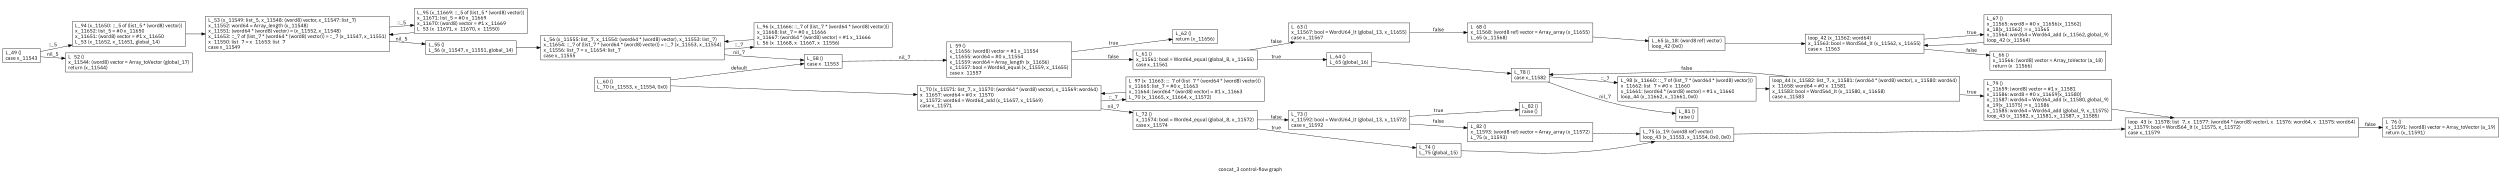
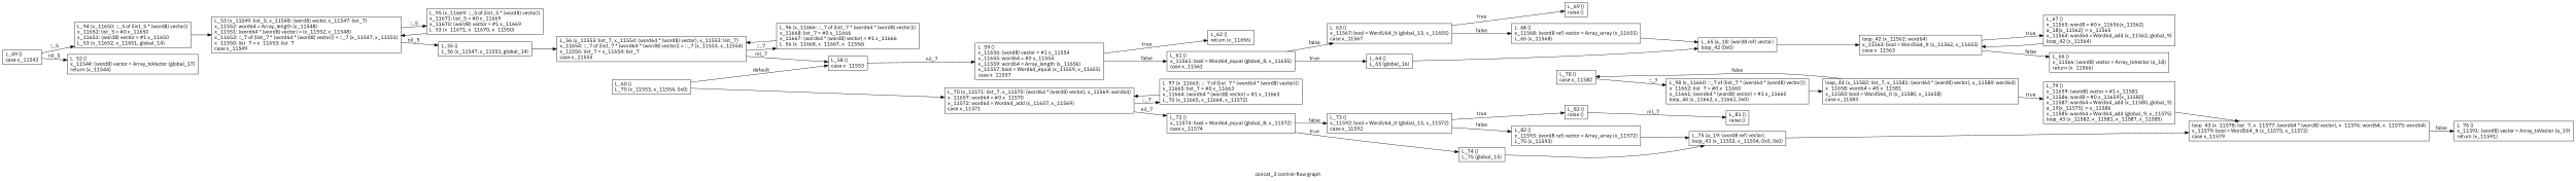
  digraph {
    fontname="IBM Plex Sans"
    label="concat_3 control-flow graph"
    rankdir=LR
    node [fontcolor=Black fontname="IBM Plex Sans" shape=box]
    edge [fontname="IBM Plex Sans" style=solid]
    n1 [label="L_49 ()\lcase x_11543\l"]
    n2 [label="L_94 (x_11650: ::_5 of (list_5 * (word8) vector))\lx_11652: list_5 = #0 x_11650\lx_11651: (word8) vector = #1 x_11650\lL_53 (x_11652, x_11651, global_14)\l"]
    n3 [label="L_52 ()\lx_11544: (word8) vector = Array_toVector (global_17)\lreturn (x_11544)\l"]
    n4 [label="L_53 (x_11549: list_5, x_11548: (word8) vector, x_11547: list_7)\lx_11552: word64 = Array_length (x_11548)\lx_11551: (word64 * (word8) vector) = (x_11552, x_11548)\lx_11653: ::_7 of (list_7 * (word64 * (word8) vector)) = ::_7 (x_11547, x_11551)\lx_11550: list_7 = x_11653: list_7\lcase x_11549\l"]
    n5 [label="L_82 ()\lx_11593: (word8 ref) vector = Array_array (x_11572)\lL_75 (x_11593)\l"]
    n6 [label="L_75 (a_19: (word8 ref) vector)\lloop_43 (x_11553, x_11554, 0x0, 0x0)\l"]
    n7 [label="loop_43 (x_11578: list_7, x_11577: (word64 * (word8) vector), x_11576: word64, x_11575: word64)\lx_11579: bool = WordS64_lt (x_11575, x_11572)\lcase x_11579\l"]
    n8 [label="L_76 ()\lx_11591: (word8) vector = Array_toVector (a_19)\lreturn (x_11591)\l"]
    n9 [label="L_82 ()\lraise ()\l"]
    n10 [label="L_98 (x_11660: ::_7 of (list_7 * (word64 * (word8) vector)))\lx_11662: list_7 = #0 x_11660\lx_11661: (word64 * (word8) vector) = #1 x_11660\lloop_44 (x_11662, x_11661, 0x0)\l"]
    n11 [label="loop_44 (x_11582: list_7, x_11581: (word64 * (word8) vector), x_11580: word64)\lx_11658: word64 = #0 x_11581\lx_11583: bool = WordS64_lt (x_11580, x_11658)\lcase x_11583\l"]
    n12 [label="L_78 ()\lcase x_11582\l"]
    n13 [label="L_79 ()\lx_11659: (word8) vector = #1 x_11581\lx_11586: word8 = #0 x_11659[x_11580]\lx_11587: word64 = Word64_add (x_11580, global_9)\la_19[x_11575] := x_11586\lx_11585: word64 = Word64_add (global_9, x_11575)\lloop_43 (x_11582, x_11581, x_11587, x_11585)\l"]
    n14 [label="L_81 ()\lraise ()\l"]
    n15 [label="L_73 ()\lx_11592: bool = WordU64_lt (global_13, x_11572)\lcase x_11592\l"]
    n16 [label="L_74 ()\lL_75 (global_15)\l"]
    n17 [label="L_97 (x_11663: ::_7 of (list_7 * (word64 * (word8) vector)))\lx_11665: list_7 = #0 x_11663\lx_11664: (word64 * (word8) vector) = #1 x_11663\lL_70 (x_11665, x_11664, x_11572)\l"]
    n18 [label="L_70 (x_11571: list_7, x_11570: (word64 * (word8) vector), x_11569: word64)\lx_11657: word64 = #0 x_11570\lx_11572: word64 = Word64_add (x_11657, x_11569)\lcase x_11571\l"]
    n19 [label="L_72 ()\lx_11574: bool = Word64_equal (global_8, x_11572)\lcase x_11574\l"]
    n20 [label="L_68 ()\lx_11568: (word8 ref) vector = Array_array (x_11655)\lL_65 (x_11568)\l"]
    n21 [label="L_65 (a_18: (word8 ref) vector)\lloop_42 (0x0)\l"]
    n22 [label="loop_42 (x_11562: word64)\lx_11563: bool = WordS64_lt (x_11562, x_11655)\lcase x_11563\l"]
    n23 [label="L_66 ()\lx_11566: (word8) vector = Array_toVector (a_18)\lreturn (x_11566)\l"]
    n24 [label="L_67 ()\lx_11565: word8 = #0 x_11656[x_11562]\la_18[x_11562] := x_11565\lx_11564: word64 = Word64_add (x_11562, global_9)\lloop_42 (x_11564)\l"]
+   n25 [label="L_69 ()\lraise ()\l"]
    n26 [label="L_63 ()\lx_11567: bool = WordU64_lt (global_13, x_11655)\lcase x_11567\l"]
    n27 [label="L_64 ()\lL_65 (global_16)\l"]
    n28 [label="L_61 ()\lx_11561: bool = Word64_equal (global_8, x_11655)\lcase x_11561\l"]
    n29 [label="L_62 ()\lreturn (x_11656)\l"]
    n30 [label="L_60 ()\lL_70 (x_11553, x_11554, 0x0)\l"]
    n31 [label="L_58 ()\lcase x_11553\l"]
    n32 [label="L_59 ()\lx_11656: (word8) vector = #1 x_11554\lx_11655: word64 = #0 x_11554\lx_11559: word64 = Array_length (x_11656)\lx_11557: bool = Word64_equal (x_11559, x_11655)\lcase x_11557\l"]
    n33 [label="L_96 (x_11666: ::_7 of (list_7 * (word64 * (word8) vector)))\lx_11668: list_7 = #0 x_11666\lx_11667: (word64 * (word8) vector) = #1 x_11666\lL_56 (x_11668, x_11667, x_11556)\l"]
    n34 [label="L_56 (x_11555: list_7, x_11554: (word64 * (word8) vector), x_11553: list_7)\lx_11654: ::_7 of (list_7 * (word64 * (word8) vector)) = ::_7 (x_11553, x_11554)\lx_11556: list_7 = x_11654: list_7\lcase x_11555\l"]
    n35 [label="L_95 (x_11669: ::_5 of (list_5 * (word8) vector))\lx_11671: list_5 = #0 x_11669\lx_11670: (word8) vector = #1 x_11669\lL_53 (x_11671, x_11670, x_11550)\l"]
    n36 [label="L_55 ()\lL_56 (x_11547, x_11551, global_14)\l"]
    subgraph sub_1 {
      rank=min
      n1
    }
    n1 -> n2 [label="::_5\n"]
    n1 -> n3 [label="nil_5\n"]
    n2 -> n4 [label="\n"]
    n4 -> n35 [label="::_5\n"]
    n4 -> n36 [label="nil_5\n"]
    n5 -> n6 [label="\n"]
    n6 -> n7 [label="\n"]
    n7 -> n8 [label="false\n"]
    n10 -> n11 [label="\n"]
    n11 -> n12 [label="false\n"]
    n11 -> n13 [label="true\n"]
    n12 -> n10 [label="::_7\n"]
-   n12 -> n14 [label="nil_7\n"]
+   n9 -> n14 [label="nil_7\n"]
    n13 -> n7 [label="\n"]
    n15 -> n5 [label="false\n"]
    n15 -> n9 [label="true\n"]
    n16 -> n6 [label="\n"]
    n17 -> n18 [label="\n"]
    n18 -> n17 [label="::_7\n"]
    n18 -> n19 [label="nil_7\n"]
    n19 -> n15 [label="false\n"]
    n19 -> n16 [label="true\n"]
    n20 -> n21 [label="\n"]
    n21 -> n22 [label="\n"]
    n22 -> n23 [label="false\n"]
    n22 -> n24 [label="true\n"]
    n24 -> n22 [label="\n"]
    n26 -> n20 [label="false\n"]
-   n27 -> n12 [label="\n"]
+   n26 -> n25 [label="true\n"]
+   n27 -> n21 [label="\n"]
    n28 -> n26 [label="false\n"]
    n28 -> n27 [label="true\n"]
    n30 -> n18 [label="\n"]
    n30 -> n31 [label="default\n"]
    n31 -> n32 [label="nil_7\n"]
    n32 -> n28 [label="false\n"]
    n32 -> n29 [label="true\n"]
    n33 -> n34 [label="\n"]
    n34 -> n31 [label="nil_7\n"]
    n34 -> n33 [label="::_7\n"]
    n35 -> n4 [label="\n"]
    n36 -> n34 [label="\n"]
  }
